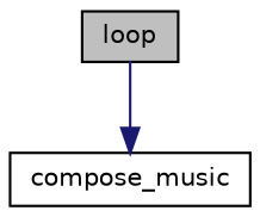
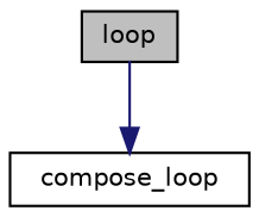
  digraph {
    rankdir=TB
    node [color=black fontname=Helvetica fontsize=10 shape=record style=filled]
    n1 [fillcolor=grey75 fontcolor=black height=0.2 label=loop width=0.4]
-   n2 [fillcolor=white height=0.2 label=compose_music width=0.4]
+   n2 [fillcolor=white height=0.2 label=compose_loop width=0.4]
    n1 -> n2 [color=midnightblue fontname=Helvetica fontsize=10 labelfontname=Helvetica labelfontsize=10 style=solid]
  }
